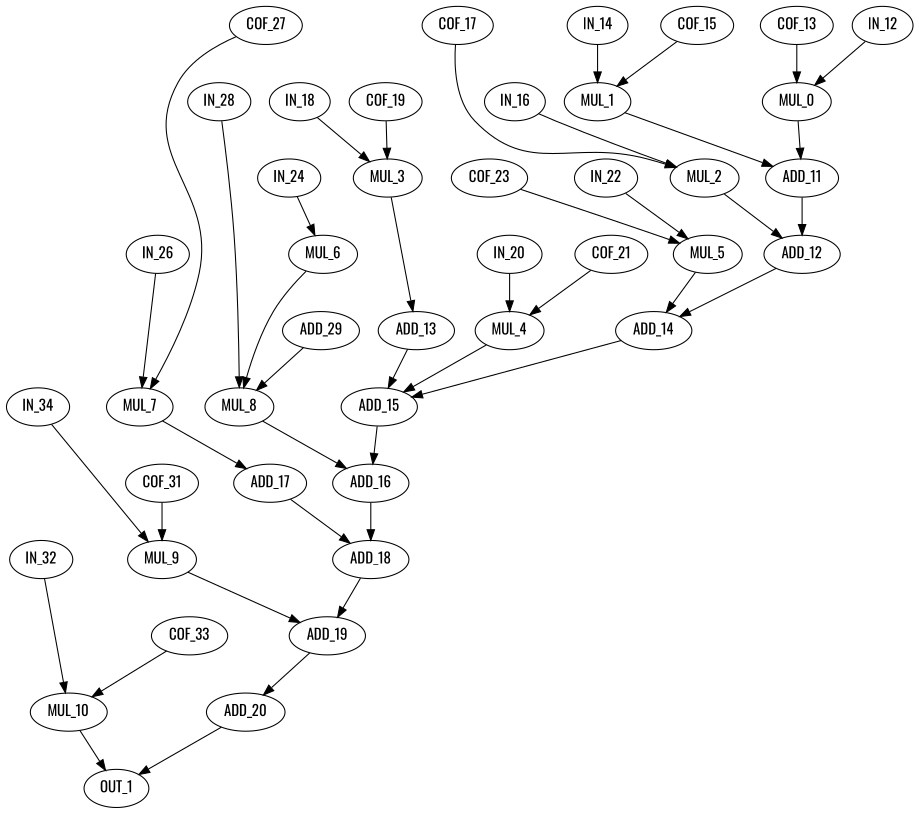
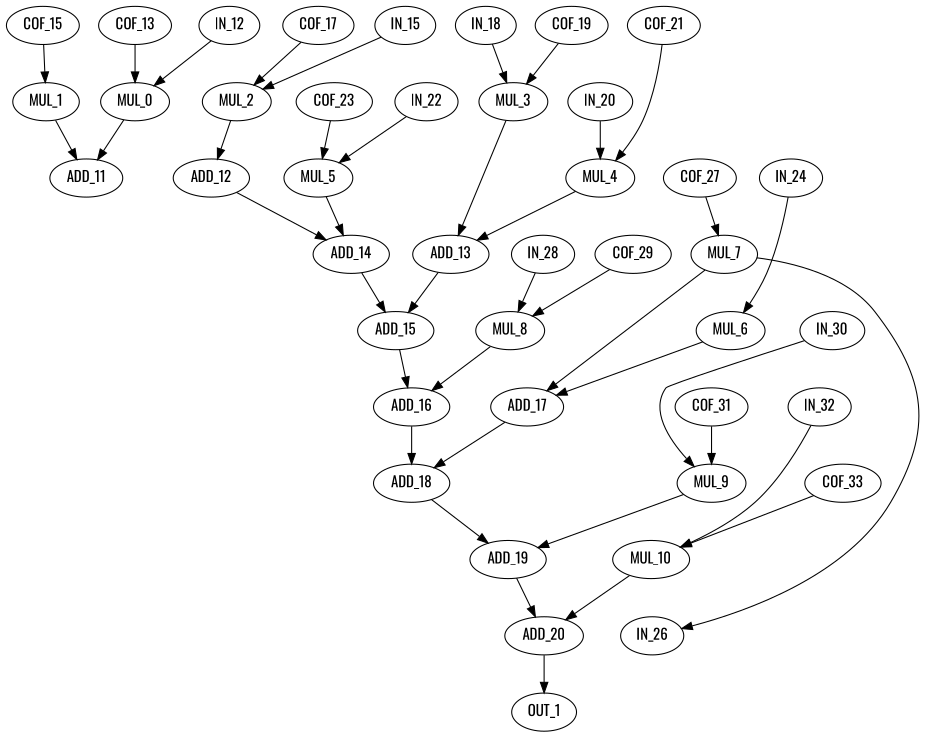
  digraph {
    fontname=Oswald
    node [fontname=Oswald]
    edge [fontname=Oswald weight=0]
    ADD_11
    ADD_12
    ADD_14
    ADD_15
    MUL_8
    ADD_16
    ADD_18
    ADD_19
    IN_32
    MUL_10
    ADD_20
    OUT_1
    MUL_7
    ADD_17
    IN_26
    IN_28
    IN_18
    MUL_3
    ADD_13
    COF_23
    MUL_5
    MUL_4
    COF_27
    COF_17
    MUL_2
    MUL_1
    IN_24
    MUL_6
    COF_13
    MUL_0
-   IN_30 [label=IN_34]
+   IN_30
    MUL_9
    COF_33
    IN_20
-   IN_14
    COF_21
    IN_22
-   IN_16
-   COF_29 [label=ADD_29]
+   IN_16 [label=IN_15]
+   COF_29
    COF_31
    COF_15
    COF_19
    IN_12
-   ADD_11 -> ADD_12 [weight=1]
    ADD_12 -> ADD_14
    ADD_14 -> ADD_15
    ADD_15 -> ADD_16
    MUL_8 -> ADD_16
    ADD_16 -> ADD_18 [weight=1]
    ADD_18 -> ADD_19
    ADD_19 -> ADD_20
    IN_32 -> MUL_10
-   MUL_10 -> OUT_1
+   MUL_10 -> ADD_20
    ADD_20 -> OUT_1
    MUL_7 -> ADD_17
    ADD_17 -> ADD_18
-   IN_26 -> MUL_7
+   MUL_7 -> IN_26
    IN_28 -> MUL_8
    IN_18 -> MUL_3
    MUL_3 -> ADD_13
    ADD_13 -> ADD_15
    COF_23 -> MUL_5
    MUL_5 -> ADD_14
-   MUL_4 -> ADD_15
+   MUL_4 -> ADD_13
    COF_27 -> MUL_7
    COF_17 -> MUL_2
    MUL_2 -> ADD_12
    MUL_1 -> ADD_11
    IN_24 -> MUL_6
-   MUL_6 -> MUL_8
+   MUL_6 -> ADD_17
    COF_13 -> MUL_0 [weight=1]
    MUL_0 -> ADD_11
    IN_30 -> MUL_9
    MUL_9 -> ADD_19
    COF_33 -> MUL_10
    IN_20 -> MUL_4 [weight=1]
-   IN_14 -> MUL_1 [weight=1]
    COF_21 -> MUL_4
    IN_22 -> MUL_5
    IN_16 -> MUL_2
    COF_29 -> MUL_8
    COF_31 -> MUL_9 [weight=1]
    COF_15 -> MUL_1
    COF_19 -> MUL_3
    IN_12 -> MUL_0
  }
